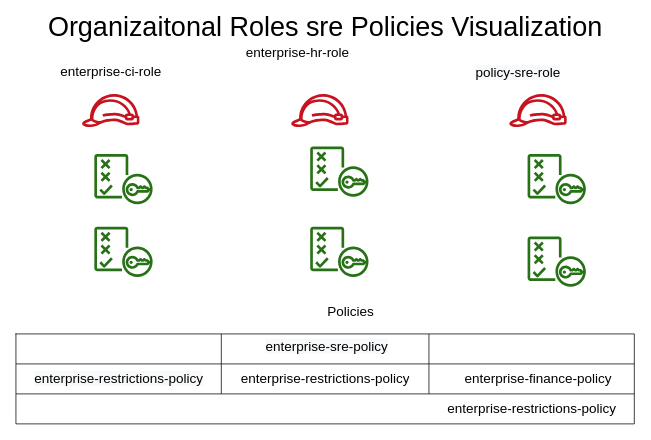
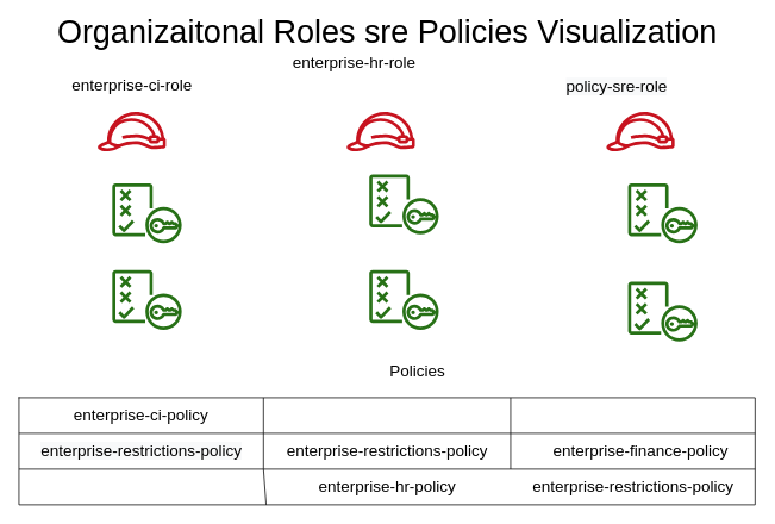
  <mxCell id="0" />
  <mxCell id="1" parent="0" />
  <mxCell id="2" value="" style="outlineConnect=0;fontColor=#232F3E;gradientColor=none;fillColor=#C7131F;strokeColor=none;dashed=0;verticalLabelPosition=bottom;verticalAlign=top;align=center;html=1;fontSize=12;fontStyle=0;aspect=fixed;pointerEvents=1;shape=mxgraph.aws4.role;" parent="1" vertex="1"><mxGeometry x="108" y="125" width="78" height="44" as="geometry" /></mxCell>
  <mxCell id="3" value="" style="outlineConnect=0;fontColor=#232F3E;gradientColor=none;fillColor=#C7131F;strokeColor=none;dashed=0;verticalLabelPosition=bottom;verticalAlign=top;align=center;html=1;fontSize=12;fontStyle=0;aspect=fixed;pointerEvents=1;shape=mxgraph.aws4.role;" parent="1" vertex="1"><mxGeometry x="387" y="125" width="78" height="44" as="geometry" /></mxCell>
  <mxCell id="4" value="" style="outlineConnect=0;fontColor=#232F3E;gradientColor=none;fillColor=#C7131F;strokeColor=none;dashed=0;verticalLabelPosition=bottom;verticalAlign=top;align=center;html=1;fontSize=12;fontStyle=0;aspect=fixed;pointerEvents=1;shape=mxgraph.aws4.role;" parent="1" vertex="1"><mxGeometry x="678" y="125" width="78" height="44" as="geometry" /></mxCell>
  <mxCell id="5" value="" style="shape=table;html=1;whiteSpace=wrap;startSize=0;container=1;collapsible=0;childLayout=tableLayout;" parent="1" vertex="1"><mxGeometry x="20.5" y="445" width="825" height="120" as="geometry" /></mxCell>
  <mxCell id="6" value="" style="shape=partialRectangle;html=1;whiteSpace=wrap;collapsible=0;dropTarget=0;pointerEvents=0;fillColor=none;top=0;left=0;bottom=0;right=0;points=[[0,0.5],[1,0.5]];portConstraint=eastwest;" parent="5" vertex="1"><mxGeometry width="825" height="40" as="geometry" /></mxCell>
  <mxCell id="7" value="" style="shape=partialRectangle;html=1;whiteSpace=wrap;connectable=0;overflow=hidden;fillColor=none;top=0;left=0;bottom=0;right=0;" parent="6" vertex="1"><mxGeometry width="274" height="40" as="geometry" /></mxCell>
  <mxCell id="8" value="" style="shape=partialRectangle;html=1;whiteSpace=wrap;connectable=0;overflow=hidden;fillColor=none;top=0;left=0;bottom=0;right=0;" parent="6" vertex="1"><mxGeometry x="274" width="277" height="40" as="geometry" /></mxCell>
  <mxCell id="9" value="" style="shape=partialRectangle;html=1;whiteSpace=wrap;connectable=0;overflow=hidden;fillColor=none;top=0;left=0;bottom=0;right=0;" parent="6" vertex="1"><mxGeometry x="551" width="274" height="40" as="geometry" /></mxCell>
  <mxCell id="10" style="shape=partialRectangle;html=1;whiteSpace=wrap;collapsible=0;dropTarget=0;pointerEvents=0;fillColor=none;top=0;left=0;bottom=0;right=0;points=[[0,0.5],[1,0.5]];portConstraint=eastwest;" vertex="1" parent="5"><mxGeometry y="40" width="825" height="40" as="geometry" /></mxCell>
  <mxCell id="11" value="&lt;span style=&quot;color: rgb(0 , 0 , 0) ; font-family: &amp;#34;helvetica&amp;#34; ; font-size: 18px ; font-style: normal ; font-weight: 400 ; letter-spacing: normal ; text-align: center ; text-indent: 0px ; text-transform: none ; word-spacing: 0px ; background-color: rgb(248 , 249 , 250) ; display: inline ; float: none&quot;&gt;enterprise-restrictions-policy&lt;/span&gt;" style="shape=partialRectangle;html=1;whiteSpace=wrap;connectable=0;overflow=hidden;fillColor=none;top=0;left=0;bottom=0;right=0;" vertex="1" parent="10"><mxGeometry width="274" height="40" as="geometry" /></mxCell>
  <mxCell id="12" value="&lt;span style=&quot;font-family: &amp;#34;helvetica&amp;#34; ; font-size: 18px&quot;&gt;enterprise-restrictions-policy&lt;/span&gt;" style="shape=partialRectangle;html=1;whiteSpace=wrap;connectable=0;overflow=hidden;fillColor=none;top=0;left=0;bottom=0;right=0;" vertex="1" parent="10"><mxGeometry x="274" width="277" height="40" as="geometry" /></mxCell>
  <mxCell id="13" style="shape=partialRectangle;html=1;whiteSpace=wrap;connectable=0;overflow=hidden;fillColor=none;top=0;left=0;bottom=0;right=0;" vertex="1" parent="10"><mxGeometry x="551" width="274" height="40" as="geometry" /></mxCell>
  <mxCell id="14" style="shape=partialRectangle;html=1;whiteSpace=wrap;collapsible=0;dropTarget=0;pointerEvents=0;fillColor=none;top=0;left=0;bottom=0;right=0;points=[[0,0.5],[1,0.5]];portConstraint=eastwest;" parent="5" vertex="1"><mxGeometry y="80" width="825" height="40" as="geometry" /></mxCell>
+ <mxCell id="15" value="&lt;span style=&quot;font-size: 18px&quot;&gt;enterprise-hr-policy&lt;/span&gt;" style="shape=partialRectangle;html=1;whiteSpace=wrap;connectable=0;overflow=hidden;fillColor=none;top=0;left=0;bottom=0;right=0;" parent="14" vertex="1"><mxGeometry x="274" width="277" height="40" as="geometry" /></mxCell>
  <mxCell id="16" value="&lt;span style=&quot;font-family: &amp;#34;helvetica&amp;#34; ; font-size: 18px&quot;&gt;enterprise-restrictions-policy&lt;/span&gt;" style="shape=partialRectangle;html=1;whiteSpace=wrap;connectable=0;overflow=hidden;fillColor=none;top=0;left=0;bottom=0;right=0;" parent="14" vertex="1"><mxGeometry x="551" width="274" height="40" as="geometry" /></mxCell>
  <mxCell id="17" value="&lt;font style=&quot;font-size: 18px&quot;&gt;Policies&lt;/font&gt;" style="text;html=1;align=center;verticalAlign=middle;resizable=0;points=[];autosize=1;strokeColor=none;" parent="1" vertex="1"><mxGeometry x="427" y="405" width="80" height="20" as="geometry" /></mxCell>
  <mxCell id="18" value="&lt;font style=&quot;font-size: 18px&quot;&gt;enterprise-hr-role&lt;/font&gt;" style="text;html=1;align=center;verticalAlign=middle;resizable=0;points=[];autosize=1;" parent="1" vertex="1"><mxGeometry x="321" y="60" width="150" height="20" as="geometry" /></mxCell>
  <mxCell id="19" value="&lt;font style=&quot;font-size: 36px&quot;&gt;Organizaitonal Roles sre Policies Visualization&lt;/font&gt;" style="text;html=1;align=center;verticalAlign=middle;resizable=0;points=[];autosize=1;strokeColor=none;" parent="1" vertex="1"><mxGeometry x="48" y="20" width="770" height="30" as="geometry" /></mxCell>
  <mxCell id="20" value="&lt;font style=&quot;font-size: 18px&quot;&gt;enterprise-ci-role&lt;/font&gt;" style="text;html=1;align=center;verticalAlign=middle;resizable=0;points=[];autosize=1;" parent="1" vertex="1"><mxGeometry x="72" y="85" width="150" height="20" as="geometry" /></mxCell>
  <mxCell id="21" value="&lt;meta charset=&quot;utf-8&quot;&gt;&lt;span style=&quot;color: rgb(0, 0, 0); font-family: helvetica; font-size: 18px; font-style: normal; font-weight: 400; letter-spacing: normal; text-align: center; text-indent: 0px; text-transform: none; word-spacing: 0px; background-color: rgb(248, 249, 250); display: inline; float: none;&quot;&gt;policy-sre-role&lt;/span&gt;" style="text;whiteSpace=wrap;html=1;" parent="1" vertex="1"><mxGeometry x="632" y="80" width="170" height="30" as="geometry" /></mxCell>
  <mxCell id="22" value="" style="outlineConnect=0;fontColor=#232F3E;gradientColor=none;fillColor=#277116;strokeColor=none;dashed=0;verticalLabelPosition=bottom;verticalAlign=top;align=center;html=1;fontSize=12;fontStyle=0;aspect=fixed;pointerEvents=1;shape=mxgraph.aws4.policy;" parent="1" vertex="1"><mxGeometry x="125" y="302" width="78" height="67" as="geometry" /></mxCell>
  <mxCell id="23" value="" style="outlineConnect=0;fontColor=#232F3E;gradientColor=none;fillColor=#277116;strokeColor=none;dashed=0;verticalLabelPosition=bottom;verticalAlign=top;align=center;html=1;fontSize=12;fontStyle=0;aspect=fixed;pointerEvents=1;shape=mxgraph.aws4.policy;" parent="1" vertex="1"><mxGeometry x="413" y="195" width="78" height="67" as="geometry" /></mxCell>
  <mxCell id="24" value="" style="outlineConnect=0;fontColor=#232F3E;gradientColor=none;fillColor=#277116;strokeColor=none;dashed=0;verticalLabelPosition=bottom;verticalAlign=top;align=center;html=1;fontSize=12;fontStyle=0;aspect=fixed;pointerEvents=1;shape=mxgraph.aws4.policy;" parent="1" vertex="1"><mxGeometry x="703" y="205" width="78" height="67" as="geometry" /></mxCell>
+ <mxCell id="25" value="&lt;font style=&quot;font-size: 18px&quot;&gt;enterprise-ci-policy&lt;/font&gt;" style="text;html=1;align=center;verticalAlign=middle;resizable=0;points=[];autosize=1;" parent="1" vertex="1"><mxGeometry x="72" y="455" width="170" height="20" as="geometry" /></mxCell>
  <mxCell id="26" value="&lt;font style=&quot;font-size: 18px&quot;&gt;enterprise-finance-policy&lt;/font&gt;" style="text;html=1;align=center;verticalAlign=middle;resizable=0;points=[];autosize=1;" parent="1" vertex="1"><mxGeometry x="612" y="495" width="210" height="20" as="geometry" /></mxCell>
- <mxCell id="27" value="&lt;span style=&quot;color: rgb(0 , 0 , 0) ; font-family: &amp;#34;helvetica&amp;#34; ; font-size: 18px ; font-style: normal ; font-weight: 400 ; letter-spacing: normal ; text-align: center ; text-indent: 0px ; text-transform: none ; word-spacing: 0px ; background-color: rgb(248 , 249 , 250) ; display: inline ; float: none&quot;&gt;enterprise-sre-policy&lt;/span&gt;" style="text;whiteSpace=wrap;html=1;" parent="1" vertex="1"><mxGeometry x="352" y="445" width="170" height="30" as="geometry" /></mxCell>
  <mxCell id="28" value="" style="outlineConnect=0;fontColor=#232F3E;gradientColor=none;fillColor=#277116;strokeColor=none;dashed=0;verticalLabelPosition=bottom;verticalAlign=top;align=center;html=1;fontSize=12;fontStyle=0;aspect=fixed;pointerEvents=1;shape=mxgraph.aws4.policy;" vertex="1" parent="1"><mxGeometry x="125" y="205" width="78" height="67" as="geometry" /></mxCell>
  <mxCell id="29" value="" style="outlineConnect=0;fontColor=#232F3E;gradientColor=none;fillColor=#277116;strokeColor=none;dashed=0;verticalLabelPosition=bottom;verticalAlign=top;align=center;html=1;fontSize=12;fontStyle=0;aspect=fixed;pointerEvents=1;shape=mxgraph.aws4.policy;" vertex="1" parent="1"><mxGeometry x="413" y="302" width="78" height="67" as="geometry" /></mxCell>
  <mxCell id="30" value="" style="outlineConnect=0;fontColor=#232F3E;gradientColor=none;fillColor=#277116;strokeColor=none;dashed=0;verticalLabelPosition=bottom;verticalAlign=top;align=center;html=1;fontSize=12;fontStyle=0;aspect=fixed;pointerEvents=1;shape=mxgraph.aws4.policy;" vertex="1" parent="1"><mxGeometry x="703" y="315" width="78" height="67" as="geometry" /></mxCell>
